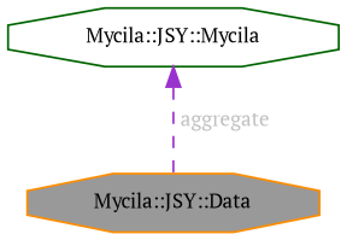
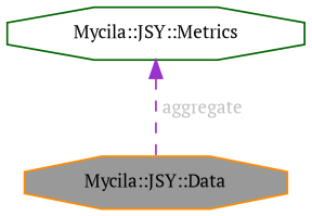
  digraph {
    fontname="PT Serif"
    node [fontname="PT Serif" fontsize=10 shape=octagon style=filled]
    n1 [color=darkorange fillcolor=grey60 fontcolor=black height=0.2 label="Mycila::JSY::Data" width=0.4]
-   n2 [color=darkgreen fillcolor=white height=0.2 label="Mycila::JSY::Mycila" width=0.4]
+   n2 [color=darkgreen fillcolor=white height=0.2 label="Mycila::JSY::Metrics" width=0.4]
    n2 -> n1 [color=darkorchid3 dir=back fontcolor=grey fontname="PT Serif" fontsize=10 label=<<TABLE CELLBORDER="0" BORDER="0"><TR><TD VALIGN="top" ALIGN="LEFT" CELLPADDING="1" CELLSPACING="0">aggregate</TD></TR> </TABLE>> labelfontname=Helvetica labelfontsize=10 style=dashed]
  }
